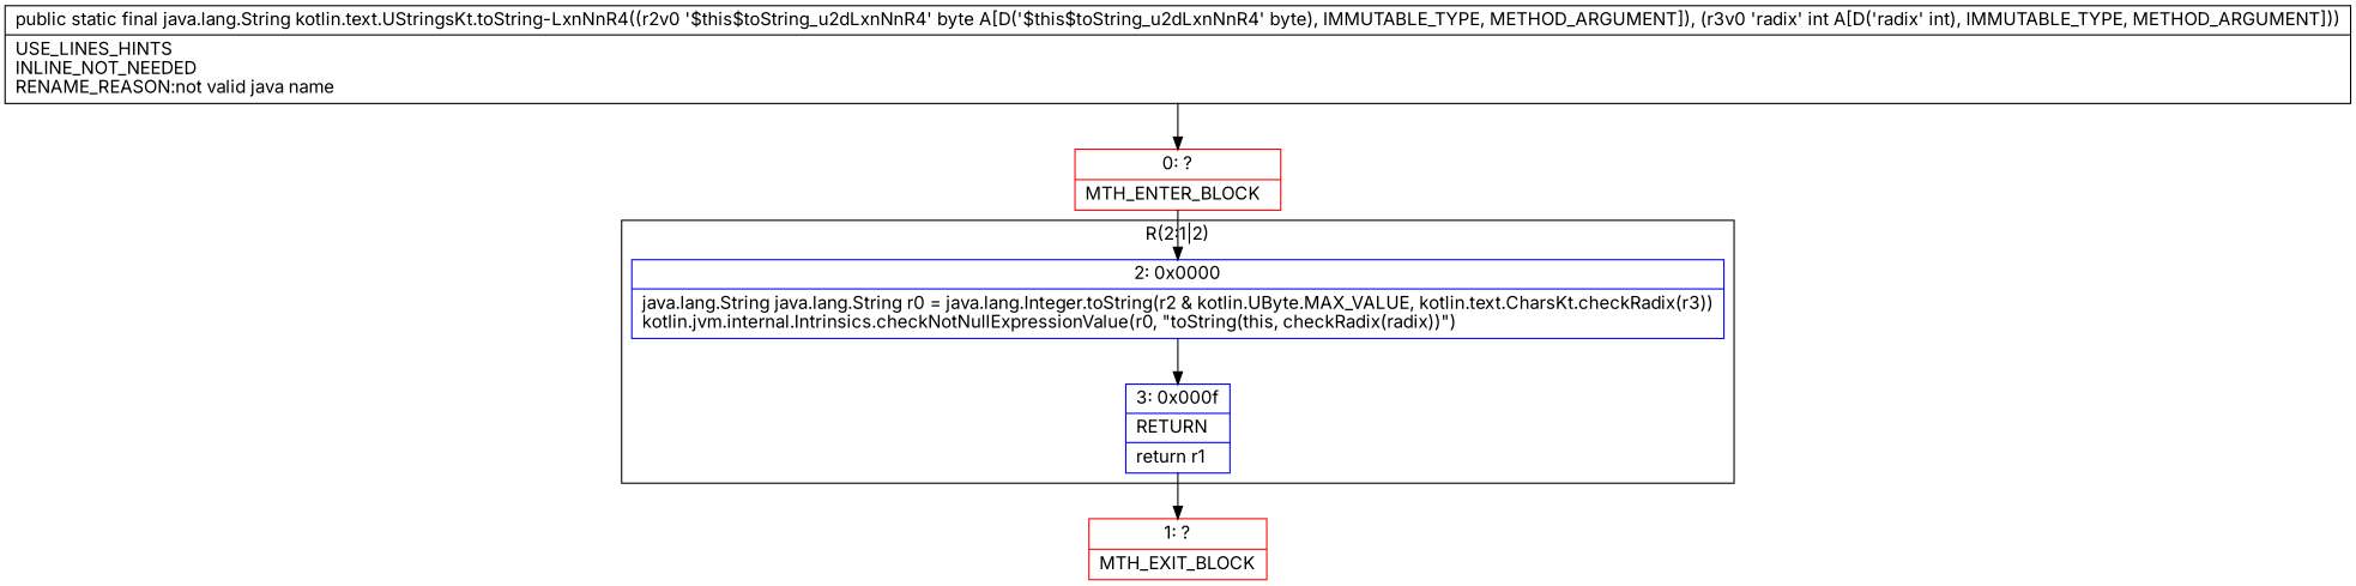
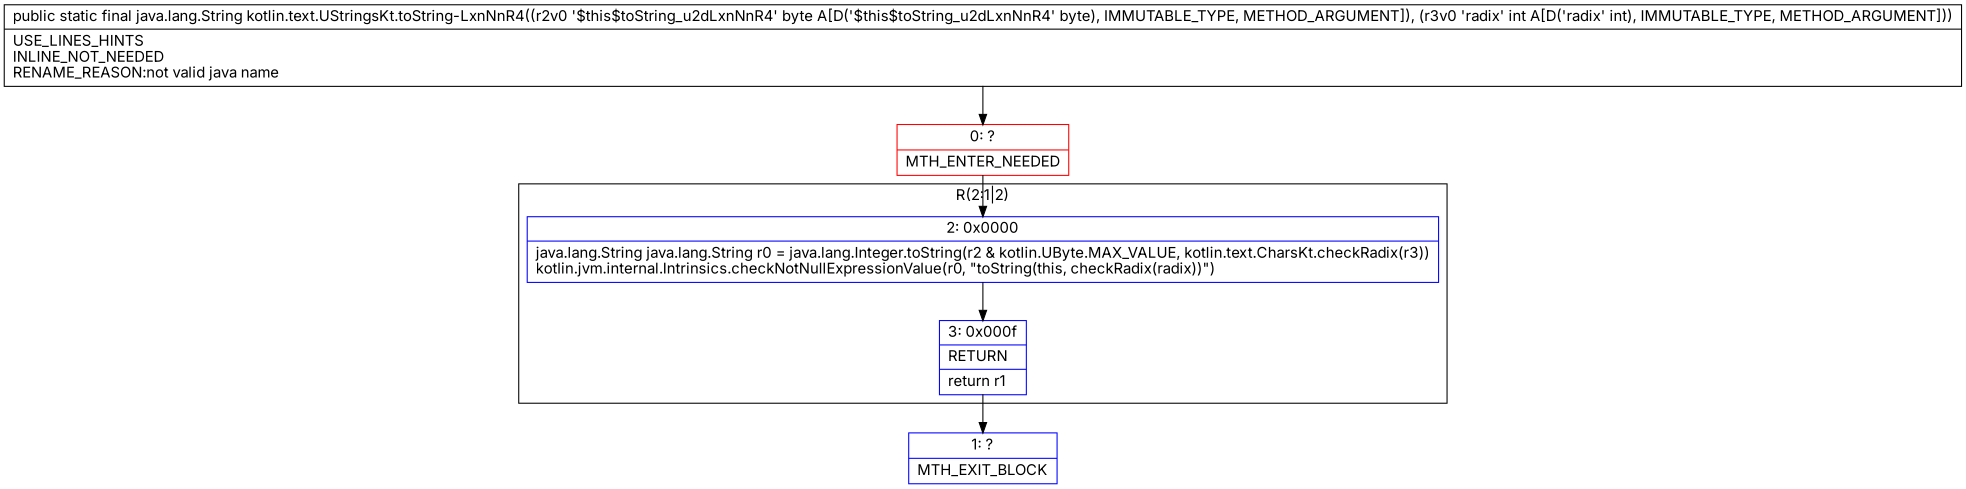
  digraph {
    fontname=Inter
    node [color=blue fontname=Inter shape=record]
    edge [fontname=Inter]
    n1 [label="{2\:\ 0x0000|java.lang.String java.lang.String r0 = java.lang.Integer.toString(r2 & kotlin.UByte.MAX_VALUE, kotlin.text.CharsKt.checkRadix(r3))\lkotlin.jvm.internal.Intrinsics.checkNotNullExpressionValue(r0, \"toString(this, checkRadix(radix))\")\l}"]
    n2 [label="{3\:\ 0x000f|RETURN\l|return r1\l}"]
-   n3 [color=red label="{1\:\ ?|MTH_EXIT_BLOCK\l}"]
-   n4 [color=red label="{0\:\ ?|MTH_ENTER_BLOCK\l}"]
+   n3 [label="{1\:\ ?|MTH_EXIT_BLOCK\l}"]
+   n4 [color=red label="{0\:\ ?|MTH_ENTER_NEEDED\l}"]
    n5 [label="{public static final java.lang.String kotlin.text.UStringsKt.toString\-LxnNnR4((r2v0 '$this$toString_u2dLxnNnR4' byte A[D('$this$toString_u2dLxnNnR4' byte), IMMUTABLE_TYPE, METHOD_ARGUMENT]), (r3v0 'radix' int A[D('radix' int), IMMUTABLE_TYPE, METHOD_ARGUMENT]))  | USE_LINES_HINTS\lINLINE_NOT_NEEDED\lRENAME_REASON:not valid java name\l}" color=""]
    subgraph cluster_1 {
      label="R(2:1|2)"
      n1
      n2
    }
    n1 -> n2
    n2 -> n3
    n4 -> n1
    n5 -> n4
  }
